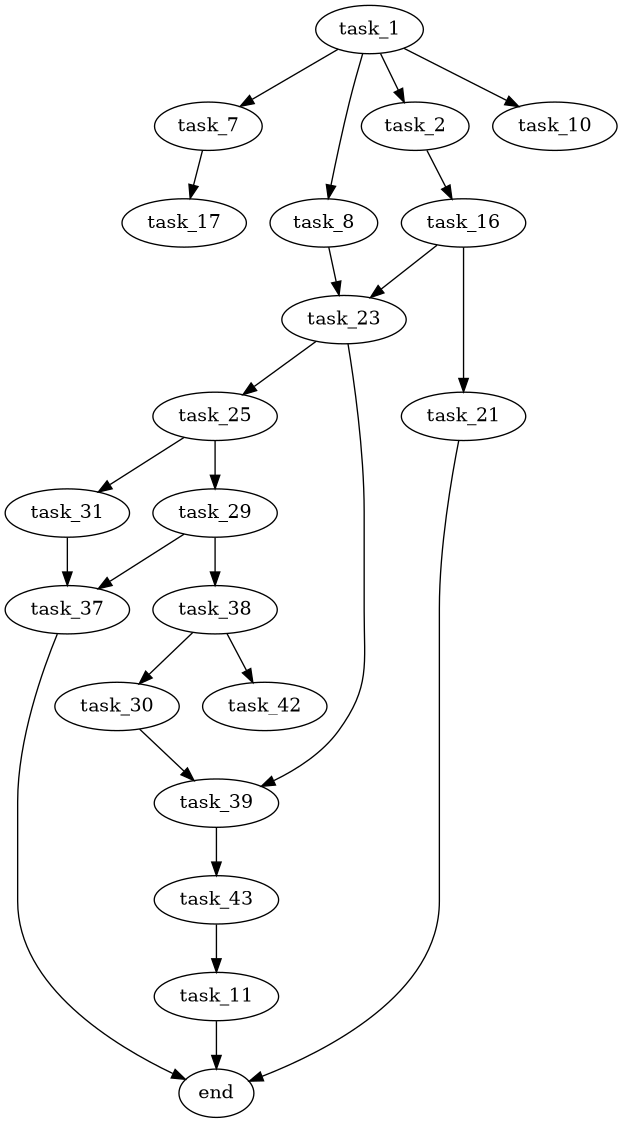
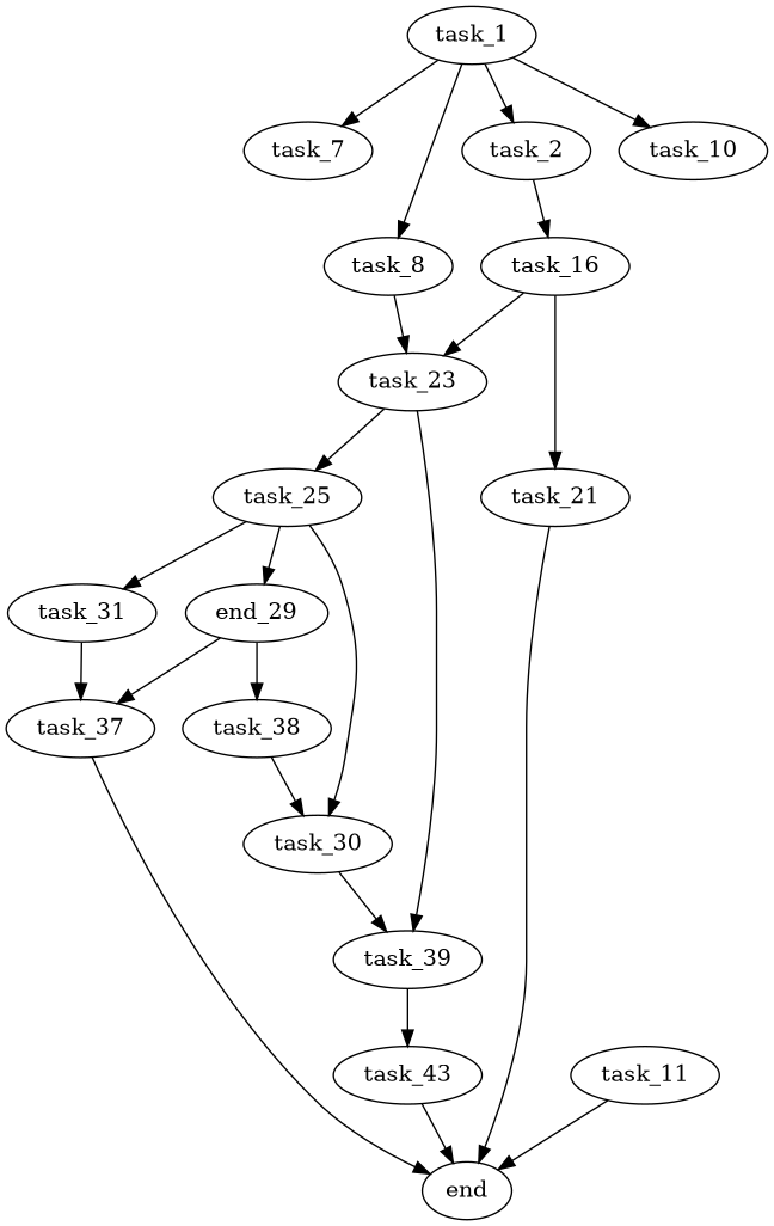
  digraph {
    task_1
    task_7
    task_8
    n4 [label=task_2]
    task_10
-   task_17
    task_23
    task_16
    task_11
    end
    task_21
    task_25
    task_39
-   task_29
+   task_29 [label=end_29]
    task_30
    task_31
    task_37
    task_38
-   task_42
    task_43
    task_1 -> task_7
    task_1 -> task_8
    task_1 -> n4
    task_1 -> task_10
-   task_7 -> task_17
    task_8 -> task_23
    n4 -> task_16
    task_23 -> task_25
    task_23 -> task_39
    task_16 -> task_23
    task_16 -> task_21
    task_11 -> end
    task_21 -> end
    task_25 -> task_29
+   task_25 -> task_30
    task_25 -> task_31
    task_39 -> task_43
    task_29 -> task_37
    task_29 -> task_38
    task_30 -> task_39
    task_31 -> task_37
    task_37 -> end
    task_38 -> task_30
-   task_38 -> task_42
-   task_43 -> task_11
+   task_43 -> end
  }
